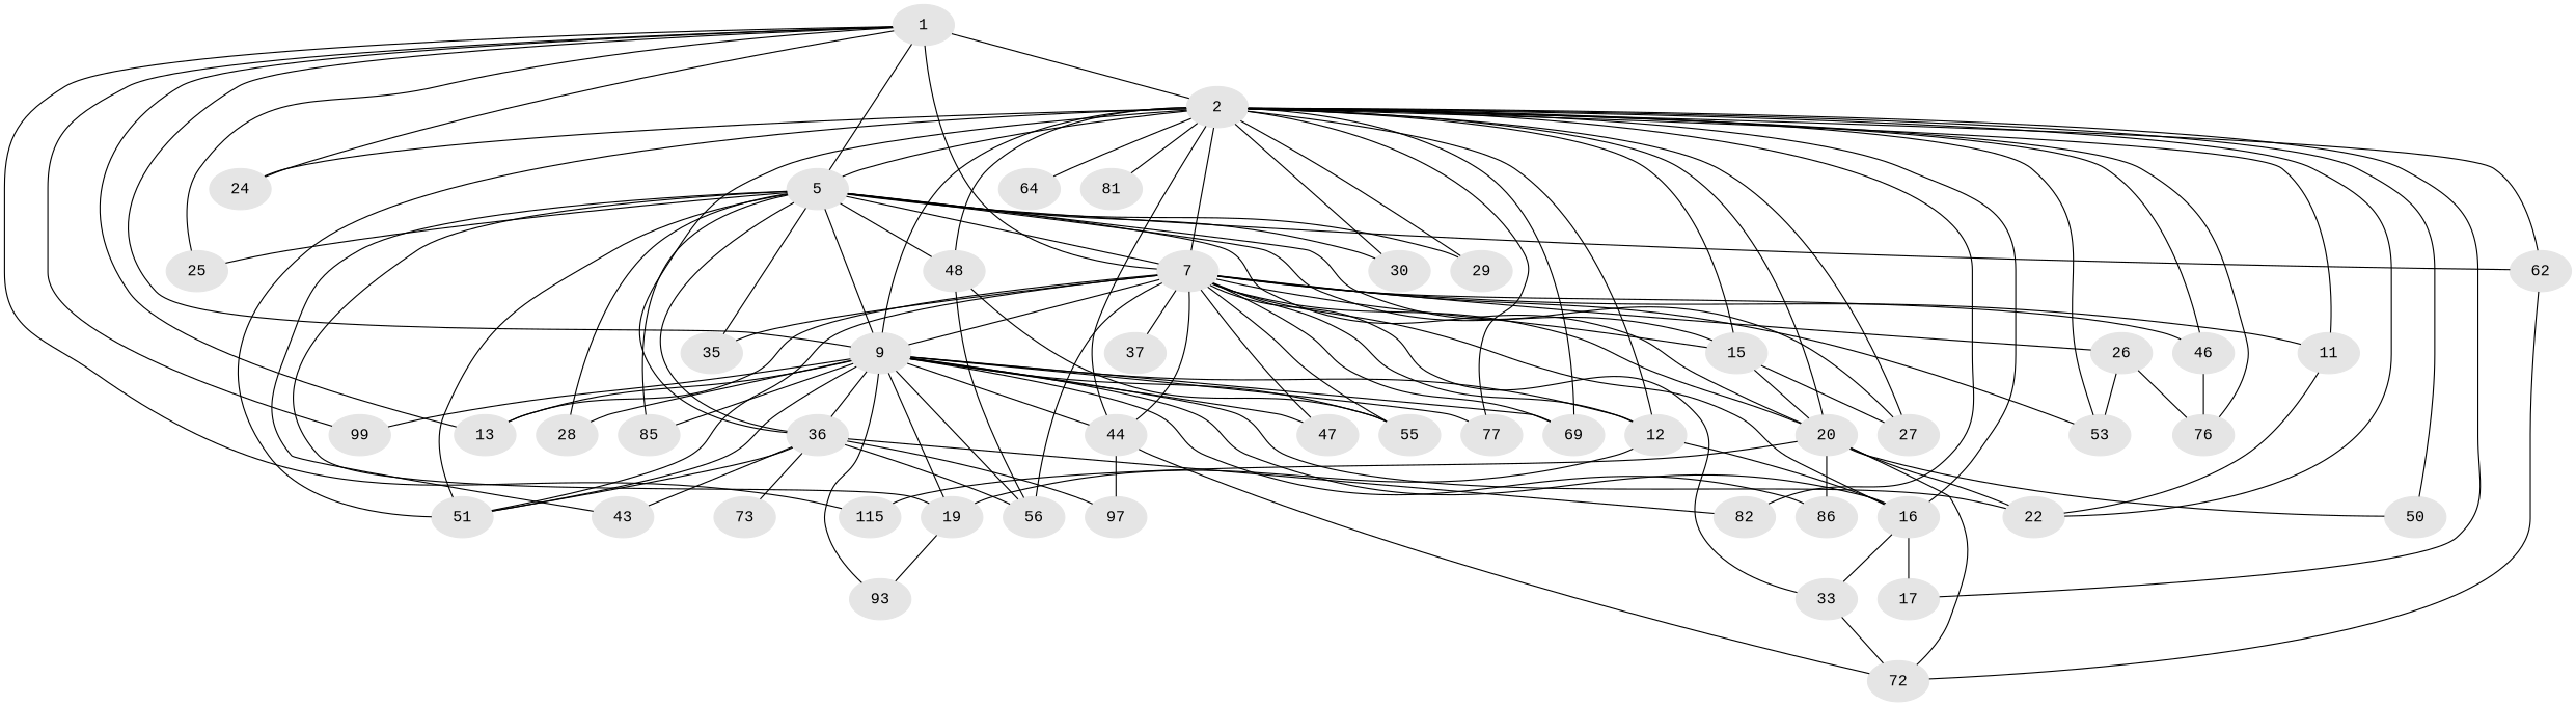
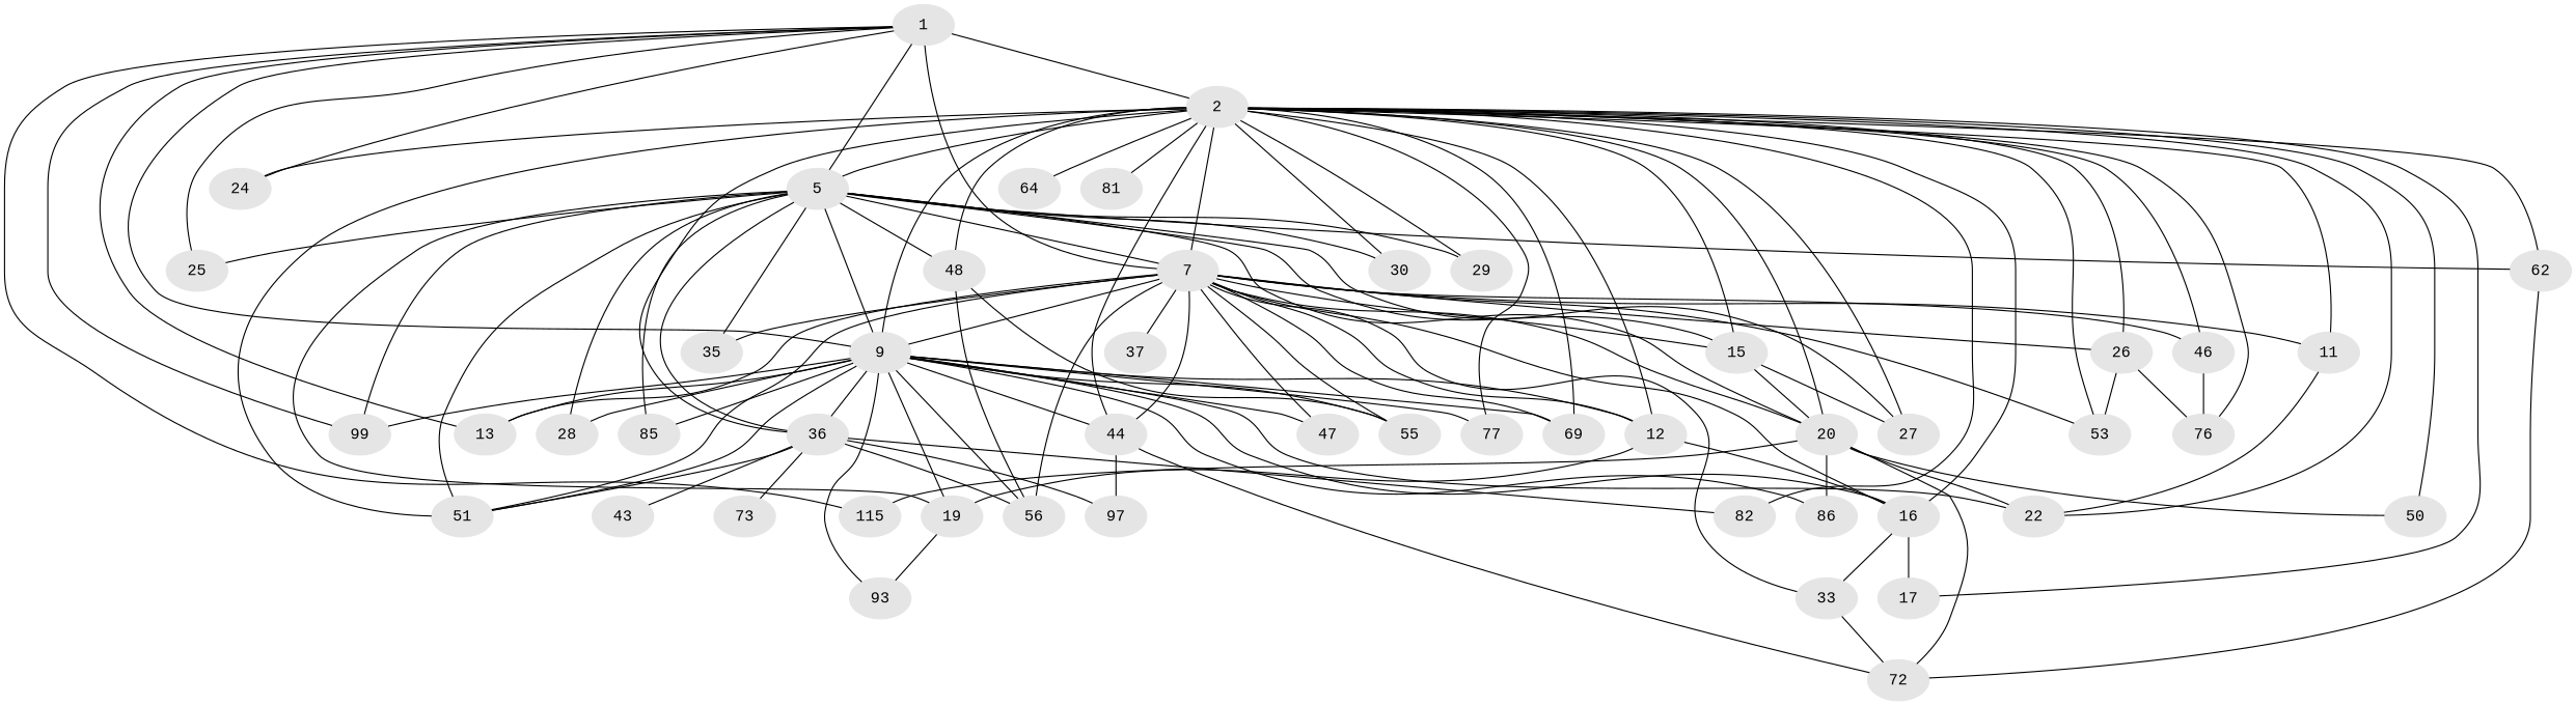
  graph {
    fontname="Liberation Mono"
    node [color=gray90 fontname="Liberation Mono" style=filled]
    edge [fontname="Liberation Mono"]
    2 [super="+111+3+23+4"]
    5 [super="+74+107+52+14"]
    7 [super="+34+94+8+49+66+10"]
    9 [super="+60+71"]
    24
    11 [super="+31"]
    12
    15 [super="+103"]
    16 [super="+18+89"]
    17 [super="+101"]
    20 [super="+54"]
    22 [super="+65+39"]
    26 [super="+68"]
    27
    29
    30
    36 [super="+67+42"]
    44 [super="+121+106+58"]
    46 [super="+98"]
    48 [super="+80"]
    50 [super="+63"]
    51 [super="+59"]
    53 [super="+84"]
    62
    64
    69
    76
    77
    81
    82
    1
    13 [super="+75"]
    25
    99
    115
    19
    28
    35
    43
    85
    33
    37
    47
    55
    56 [super="+57"]
    86
    93
    72 [super="+105"]
    73
    97
    2 -- 5 [weight=5]
    2 -- 7 [weight=20]
    2 -- 9 [weight=10]
    2 -- 24
    2 -- 11
    2 -- 12
    2 -- 15
    2 -- 16 [weight=2]
    2 -- 17 [weight=2]
    2 -- 20 [weight=2]
    2 -- 22
+   2 -- 26
    2 -- 27
    2 -- 29
    2 -- 30
    2 -- 36
    2 -- 44 [weight=3]
    2 -- 46 [weight=2]
    2 -- 48
    2 -- 50 [weight=2]
    2 -- 51 [weight=2]
    2 -- 53
    2 -- 62
    2 -- 64 [weight=3]
    2 -- 69
    2 -- 76
    2 -- 77
    2 -- 81 [weight=2]
    2 -- 82
    5 -- 7 [weight=6]
    5 -- 9 [weight=3]
    5 -- 15
    5 -- 20
    5 -- 27
    5 -- 29
    5 -- 30
    5 -- 36
    5 -- 48
    5 -- 51
    5 -- 62
    5 -- 25
    5 -- 19 [weight=2]
    5 -- 28
    5 -- 35
-   5 -- 43
+   5 -- 99
    5 -- 85
    7 -- 9 [weight=6]
    7 -- 11 [weight=2]
    7 -- 12
    7 -- 15
    7 -- 16 [weight=2]
    7 -- 20
    7 -- 26
    7 -- 44 [weight=2]
    7 -- 46
    7 -- 51
    7 -- 53
    7 -- 69
    7 -- 13 [weight=2]
    7 -- 35
    7 -- 33
    7 -- 37 [weight=2]
    7 -- 47
    7 -- 55
    7 -- 56
    9 -- 12
    9 -- 16
    9 -- 22 [weight=3]
    9 -- 36 [weight=2]
    9 -- 44 [weight=2]
    9 -- 51
    9 -- 69
    9 -- 77
    9 -- 13
    9 -- 99
    9 -- 19
    9 -- 28
    9 -- 85
    9 -- 47
    9 -- 55
    9 -- 56
    9 -- 86
    9 -- 93
    11 -- 22
    12 -- 16
    12 -- 19
    15 -- 20
    15 -- 27
    16 -- 17
    16 -- 33
    20 -- 22
    20 -- 50
    20 -- 115
    20 -- 86
    20 -- 72
    26 -- 53 [weight=2]
    26 -- 76
    36 -- 51
    36 -- 82
    36 -- 43
    36 -- 56
    36 -- 73
    36 -- 97
    44 -- 72
    44 -- 97
    46 -- 76
    48 -- 55
    48 -- 56
    62 -- 72
    1 -- 2 [weight=4]
    1 -- 5 [weight=2]
    1 -- 7 [weight=5]
    1 -- 9
    1 -- 24
    1 -- 13
    1 -- 25
    1 -- 99
    1 -- 115
    19 -- 93
    33 -- 72
  }
